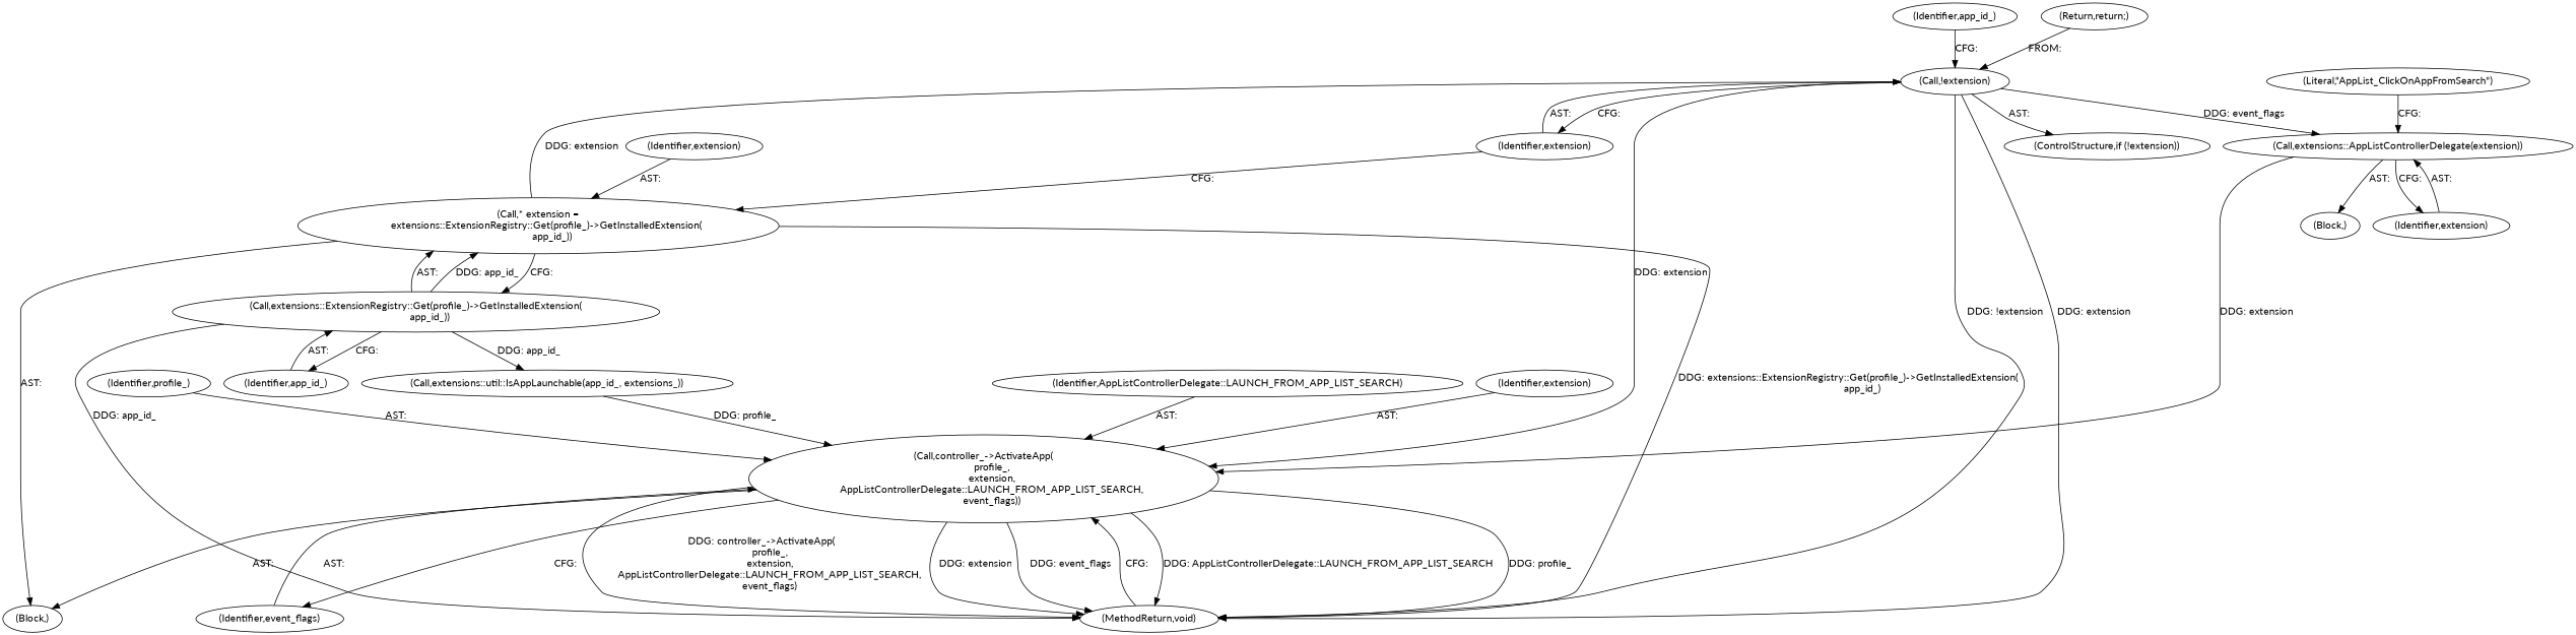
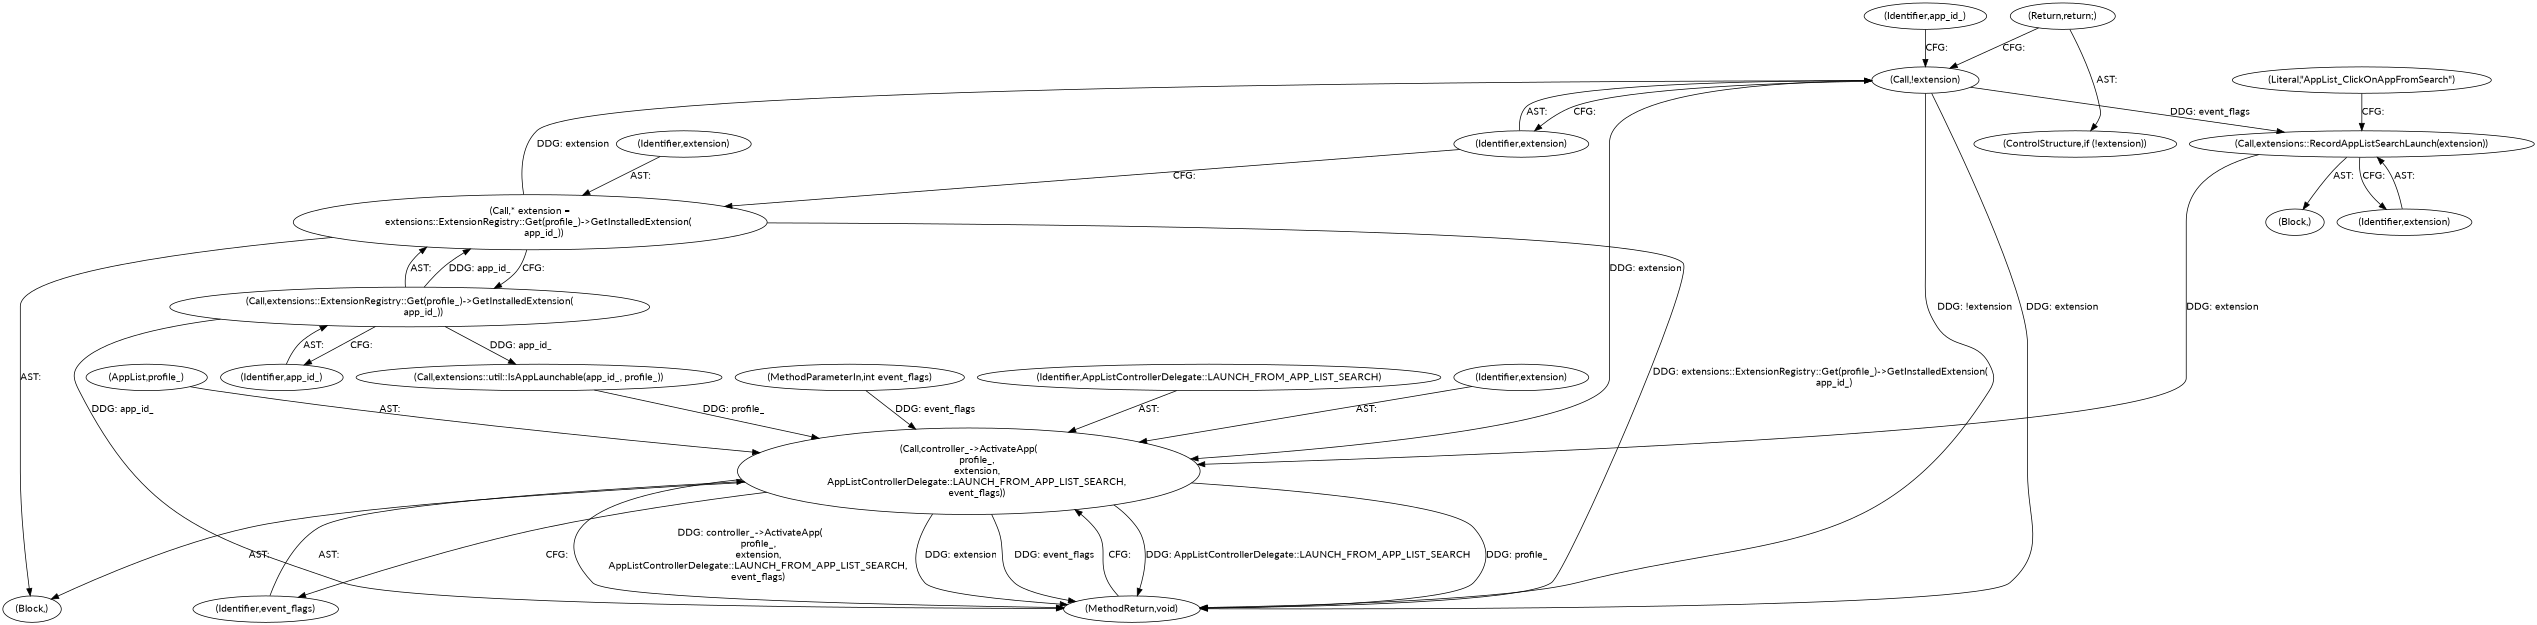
  digraph {
    fontname=Lato
    node [fontname=Lato]
    edge [fontname=Lato]
-   n1 [label="(Call,extensions::AppListControllerDelegate(extension))"]
+   n1 [label="(Call,extensions::RecordAppListSearchLaunch(extension))"]
    n2 [label="(Call,controller_->ActivateApp(\n      profile_,\n      extension,\n      AppListControllerDelegate::LAUNCH_FROM_APP_LIST_SEARCH,\n      event_flags))"]
    n3 [label="(Identifier,extension)"]
    n4 [label="(Block,)"]
    n5 [label="(MethodReturn,void)"]
    n6 [label="(Block,)"]
    n7 [label="(Identifier,event_flags)"]
    n8 [label="(Call,!extension)"]
    n9 [label="(Identifier,extension)"]
    n10 [label="(ControlStructure,if (!extension))"]
    n11 [label="(Call,* extension =\n      extensions::ExtensionRegistry::Get(profile_)->GetInstalledExtension(\n          app_id_))"]
    n12 [label="(Call,extensions::ExtensionRegistry::Get(profile_)->GetInstalledExtension(\n          app_id_))"]
-   n13 [label="(Call,extensions::util::IsAppLaunchable(app_id_, extensions_))"]
+   n13 [label="(Call,extensions::util::IsAppLaunchable(app_id_, profile_))"]
    n14 [label="(Identifier,app_id_)"]
    n15 [label="(Return,return;)"]
+   n16 [label="(MethodParameterIn,int event_flags)"]
    n17 [label="(Identifier,extension)"]
    n18 [label="(Identifier,AppListControllerDelegate::LAUNCH_FROM_APP_LIST_SEARCH)"]
    n19 [label="(Identifier,extension)"]
-   n20 [label="(Identifier,profile_)"]
+   n20 [label="(AppList,profile_)"]
    n21 [label="(Literal,\"AppList_ClickOnAppFromSearch\")"]
    n22 [label="(Identifier,app_id_)"]
    n1 -> n2 [label="DDG: extension"]
    n1 -> n3 [label="CFG: "]
    n1 -> n4 [label="AST: "]
    n2 -> n5 [label="DDG: AppListControllerDelegate::LAUNCH_FROM_APP_LIST_SEARCH"]
    n2 -> n5 [label="DDG: profile_"]
    n2 -> n5 [label="DDG: controller_->ActivateApp(\n      profile_,\n      extension,\n      AppListControllerDelegate::LAUNCH_FROM_APP_LIST_SEARCH,\n      event_flags)"]
    n2 -> n5 [label="DDG: extension"]
    n2 -> n5 [label="DDG: event_flags"]
    n2 -> n6 [label="AST: "]
    n2 -> n7 [label="CFG: "]
    n3 -> n1 [label="AST: "]
    n5 -> n2 [label="CFG: "]
    n7 -> n2 [label="AST: "]
    n8 -> n1 [label="DDG: event_flags"]
    n8 -> n2 [label="DDG: extension"]
    n8 -> n5 [label="DDG: extension"]
    n8 -> n5 [label="DDG: !extension"]
    n8 -> n9 [label="CFG: "]
-   n8 -> n10 [label="AST: "]
+   n15 -> n10 [label="AST: "]
    n9 -> n8 [label="AST: "]
    n9 -> n11 [label="CFG: "]
    n11 -> n5 [label="DDG: extensions::ExtensionRegistry::Get(profile_)->GetInstalledExtension(\n          app_id_)"]
    n11 -> n6 [label="AST: "]
    n11 -> n8 [label="DDG: extension"]
    n11 -> n12 [label="CFG: "]
    n12 -> n5 [label="DDG: app_id_"]
    n12 -> n11 [label="AST: "]
    n12 -> n11 [label="DDG: app_id_"]
    n12 -> n13 [label="DDG: app_id_"]
    n12 -> n14 [label="CFG: "]
    n13 -> n2 [label="DDG: profile_"]
    n14 -> n12 [label="AST: "]
-   n15 -> n8 [label="FROM: "]
+   n15 -> n8 [label="CFG: "]
+   n16 -> n2 [label="DDG: event_flags"]
    n17 -> n11 [label="AST: "]
    n18 -> n2 [label="AST: "]
    n19 -> n2 [label="AST: "]
    n20 -> n2 [label="AST: "]
    n21 -> n1 [label="CFG: "]
    n22 -> n8 [label="CFG: "]
  }
